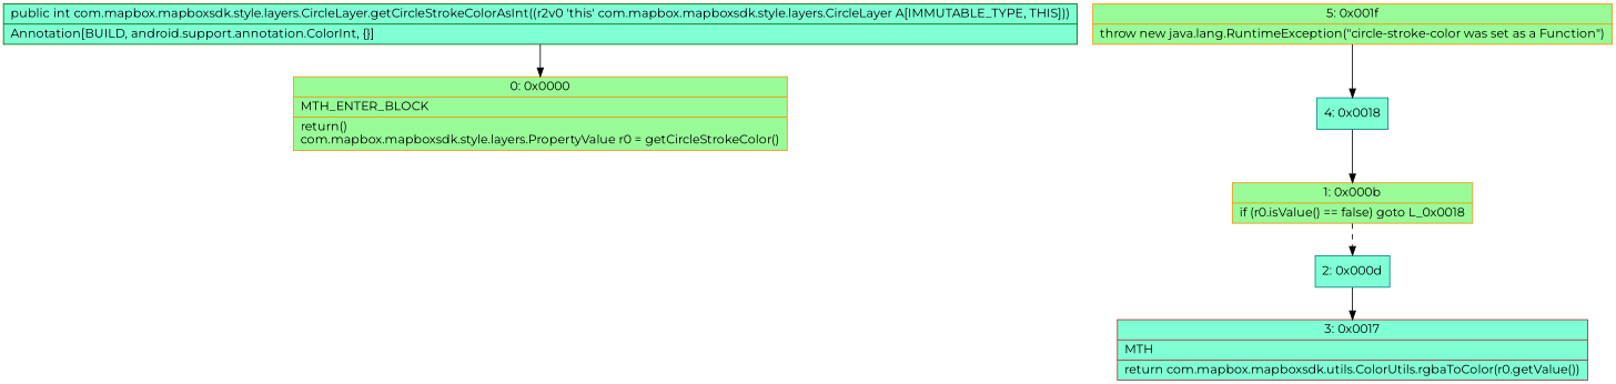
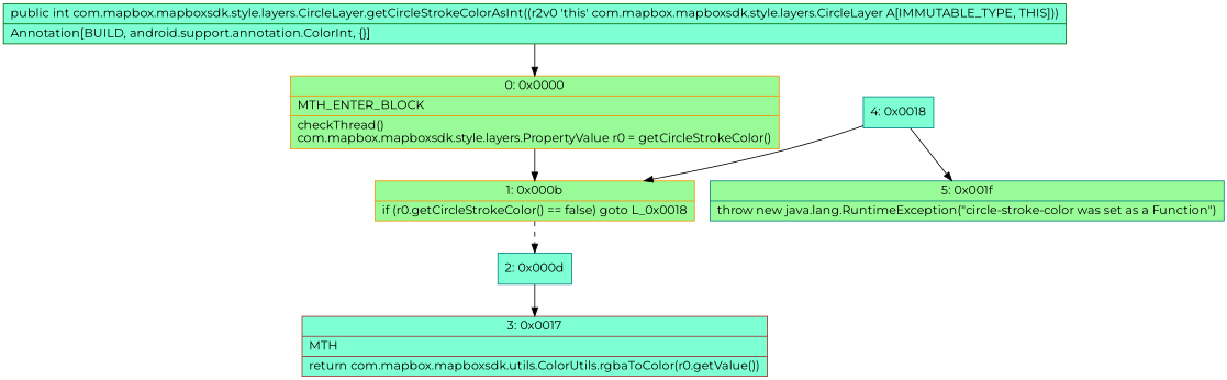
  digraph {
    fontname=Montserrat
    node [color=darkorange fillcolor=aquamarine fontname=Montserrat shape=record style=filled]
    edge [fontname=Montserrat]
-   n1 [fillcolor=palegreen label="{0\:\ 0x0000|MTH_ENTER_BLOCK\l|return()\lcom.mapbox.mapboxsdk.style.layers.PropertyValue r0 = getCircleStrokeColor()\l}"]
-   n2 [fillcolor=palegreen label="{1\:\ 0x000b|if (r0.isValue() == false) goto L_0x0018\l}"]
+   n1 [fillcolor=palegreen label="{0\:\ 0x0000|MTH_ENTER_BLOCK\l|checkThread()\lcom.mapbox.mapboxsdk.style.layers.PropertyValue r0 = getCircleStrokeColor()\l}"]
+   n2 [fillcolor=palegreen label="{1\:\ 0x000b|if (r0.getCircleStrokeColor() == false) goto L_0x0018\l}"]
    n3 [color=teal label="{2\:\ 0x000d}"]
    n4 [color=brown label="{3\:\ 0x0017|MTH\l|return com.mapbox.mapboxsdk.utils.ColorUtils.rgbaToColor(r0.getValue())\l}"]
    n5 [color=teal label="{4\:\ 0x0018}"]
-   n6 [fillcolor=palegreen label="{5\:\ 0x001f|throw new java.lang.RuntimeException(\"circle\-stroke\-color was set as a Function\")\l}"]
+   n6 [color=teal fillcolor=palegreen label="{5\:\ 0x001f|throw new java.lang.RuntimeException(\"circle\-stroke\-color was set as a Function\")\l}"]
    n7 [color=darkgreen label="{public int com.mapbox.mapboxsdk.style.layers.CircleLayer.getCircleStrokeColorAsInt((r2v0 'this' com.mapbox.mapboxsdk.style.layers.CircleLayer A[IMMUTABLE_TYPE, THIS]))  | Annotation[BUILD, android.support.annotation.ColorInt, \{\}]\l}"]
+   n1 -> n2
    n2 -> n3 [style=dashed]
    n3 -> n4
    n5 -> n2
-   n6 -> n5
+   n5 -> n6
    n7 -> n1
  }
